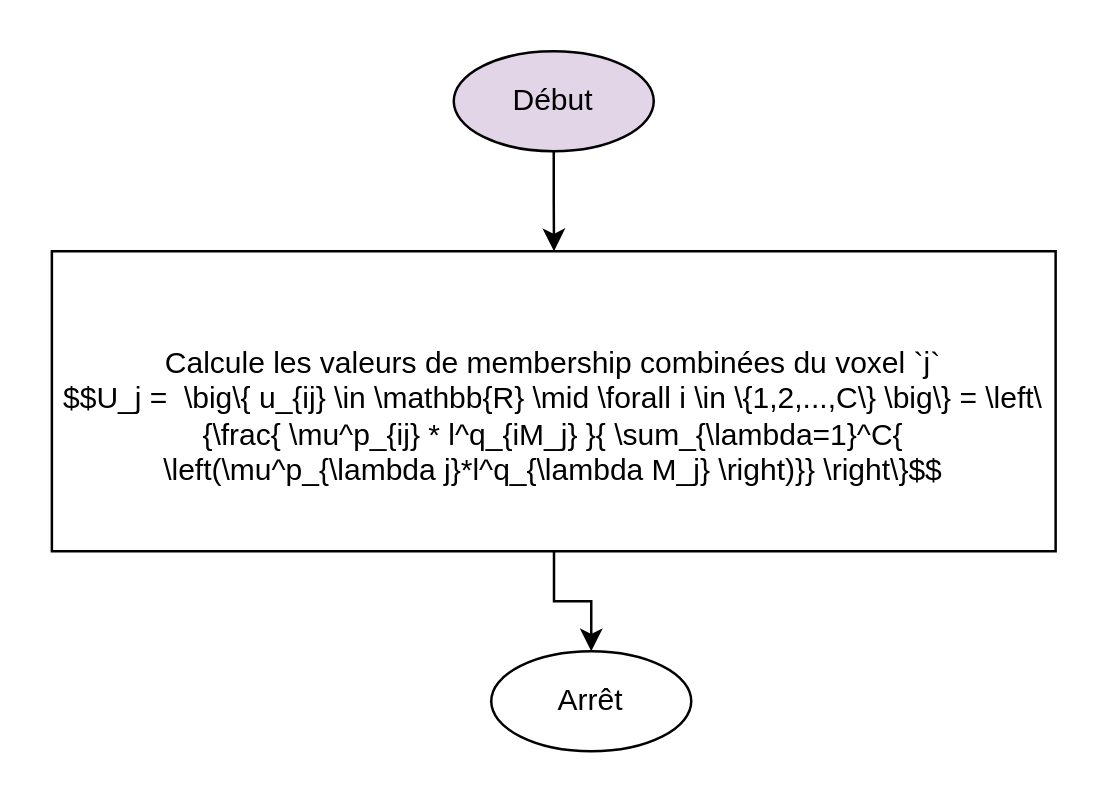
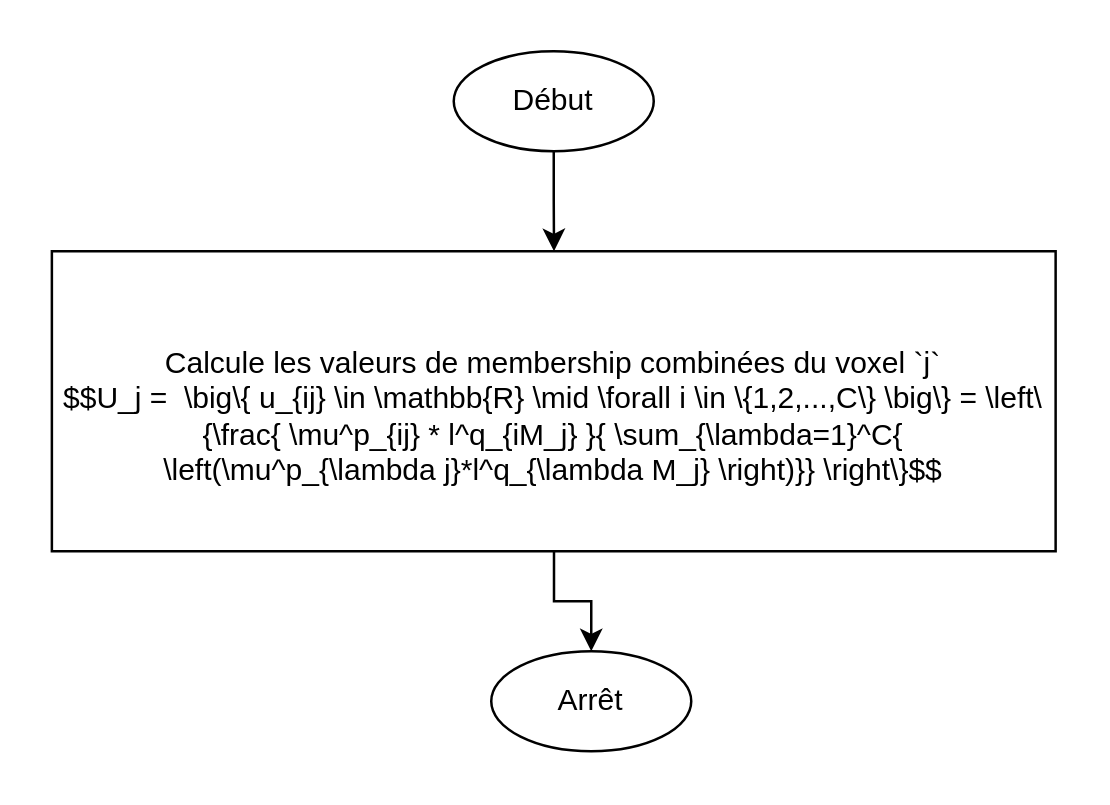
  <mxCell id="0" />
  <mxCell id="1" parent="0" />
  <mxCell id="2" value="" style="edgeStyle=orthogonalEdgeStyle;rounded=0;orthogonalLoop=1;jettySize=auto;html=1;" parent="1" source="3" target="5" edge="1"><mxGeometry relative="1" as="geometry" /></mxCell>
- <mxCell id="3" value="Début" style="ellipse;whiteSpace=wrap;html=1;fillColor=#e1d5e7;" parent="1" vertex="1"><mxGeometry x="181" y="20" width="80" height="40" as="geometry" /></mxCell>
+ <mxCell id="3" value="Début" style="ellipse;whiteSpace=wrap;html=1;" parent="1" vertex="1"><mxGeometry x="181" y="20" width="80" height="40" as="geometry" /></mxCell>
  <mxCell id="4" value="" style="edgeStyle=orthogonalEdgeStyle;rounded=0;orthogonalLoop=1;jettySize=auto;html=1;" parent="1" source="5" target="6" edge="1"><mxGeometry relative="1" as="geometry" /></mxCell>
  <mxCell id="5" value="Calcule les valeurs de membership combinées du voxel `j`&lt;br&gt;$$U_j =&amp;nbsp; \big\{ u_{ij} \in \mathbb{R} \mid \forall i \in \{1,2,...,C\} \big\} = \left\{\frac{ \mu^p_{ij} * l^q_{iM_j} }{ \sum_{\lambda=1}^C{ \left(\mu^p_{\lambda&amp;nbsp;j}*l^q_{\lambda&amp;nbsp;M_j} \right)}} \right\}$$" style="whiteSpace=wrap;html=1;spacingTop=12;" parent="1" vertex="1"><mxGeometry x="20.25" y="100" width="401.5" height="120" as="geometry" /></mxCell>
  <mxCell id="6" value="Arrêt" style="ellipse;whiteSpace=wrap;html=1;" parent="1" vertex="1"><mxGeometry x="196" y="260" width="80" height="40" as="geometry" /></mxCell>
